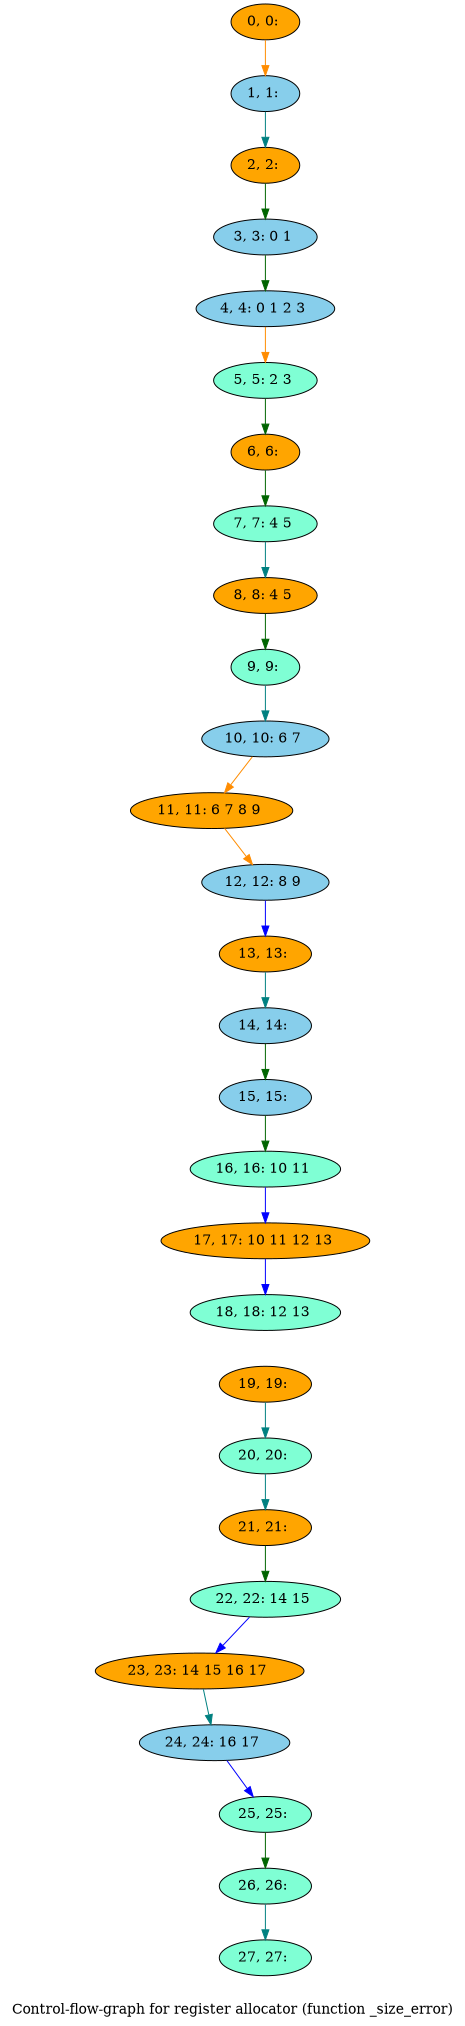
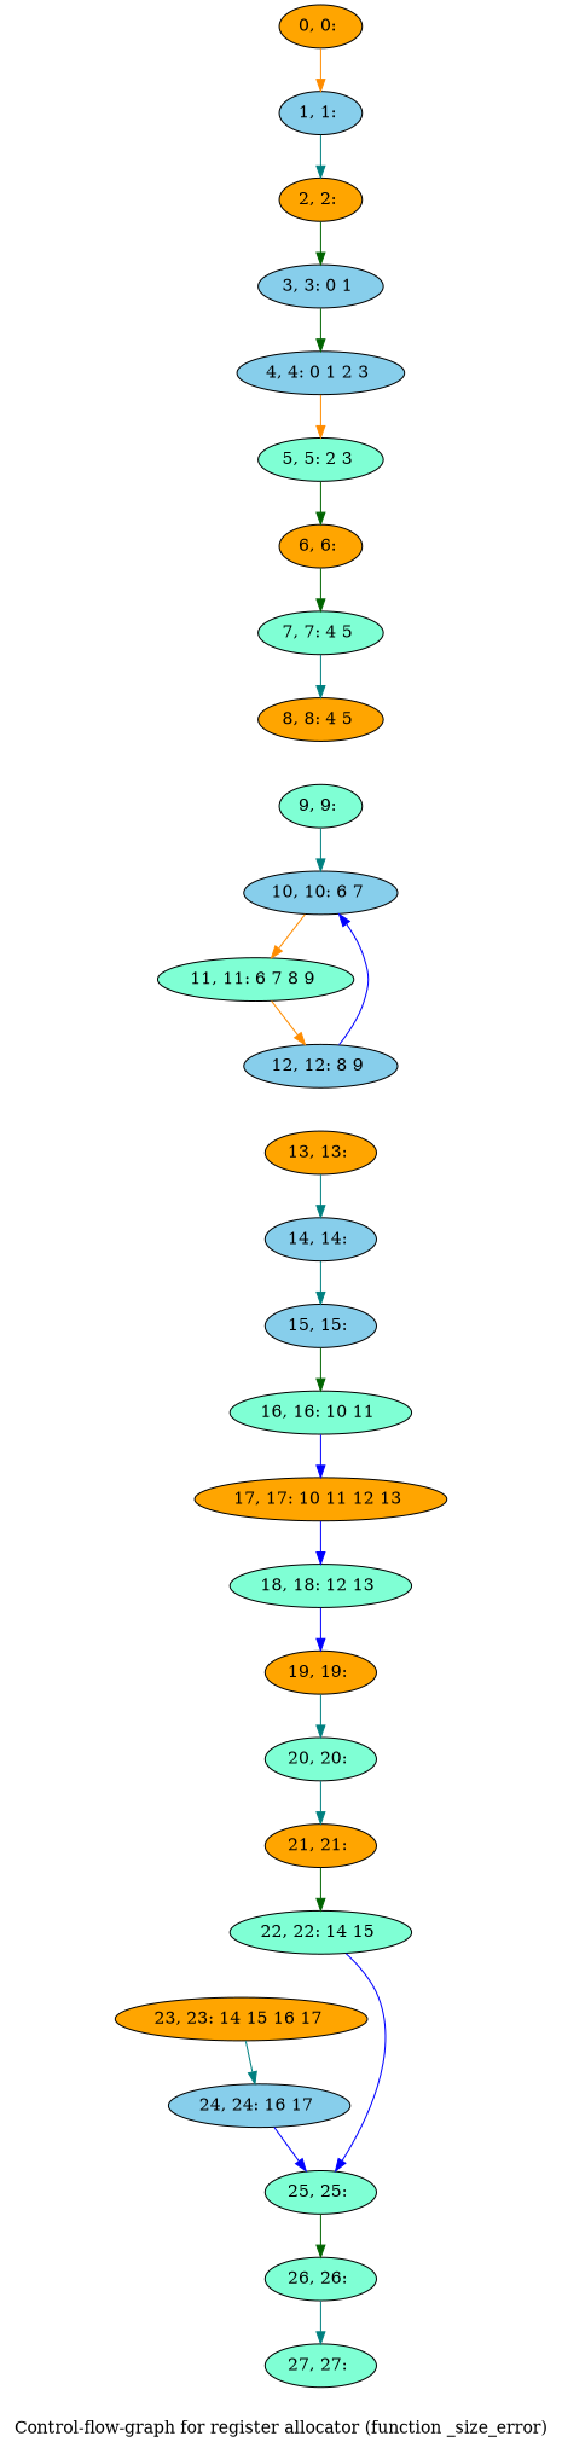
  digraph {
    label="Control-flow-graph for register allocator (function _size_error)"
    node [fillcolor=orange style=filled]
    edge [color=darkgreen]
    n1 [label="0, 0: "]
    n2 [fillcolor=skyblue label="1, 1: "]
    n3 [label="2, 2: "]
    n4 [fillcolor=skyblue label="3, 3: 0 1 "]
    n5 [fillcolor=skyblue label="4, 4: 0 1 2 3 "]
    n6 [fillcolor=aquamarine label="5, 5: 2 3 "]
    n7 [label="6, 6: "]
    n8 [fillcolor=aquamarine label="7, 7: 4 5 "]
    n9 [label="8, 8: 4 5 "]
    n10 [fillcolor=aquamarine label="9, 9: "]
    n11 [fillcolor=skyblue label="10, 10: 6 7 "]
-   n12 [label="11, 11: 6 7 8 9 "]
+   n12 [fillcolor=aquamarine label="11, 11: 6 7 8 9 "]
    n13 [fillcolor=skyblue label="12, 12: 8 9 "]
    n14 [label="13, 13: "]
    n15 [fillcolor=skyblue label="14, 14: "]
    n16 [fillcolor=skyblue label="15, 15: "]
    n17 [fillcolor=aquamarine label="16, 16: 10 11 "]
    n18 [label="17, 17: 10 11 12 13 "]
    n19 [fillcolor=aquamarine label="18, 18: 12 13 "]
    n20 [label="19, 19: "]
    n21 [fillcolor=aquamarine label="20, 20: "]
    n22 [label="21, 21: "]
    n23 [fillcolor=aquamarine label="22, 22: 14 15 "]
    n24 [label="23, 23: 14 15 16 17 "]
    n25 [fillcolor=skyblue label="24, 24: 16 17 "]
    n26 [fillcolor=aquamarine label="25, 25: "]
    n27 [fillcolor=aquamarine label="26, 26: "]
    n28 [fillcolor=aquamarine label="27, 27: "]
    n1 -> n2 [color=darkorange]
    n2 -> n3 [color=teal]
    n3 -> n4
    n4 -> n5
    n5 -> n6 [color=darkorange]
    n6 -> n7
    n7 -> n8
    n8 -> n9 [color=teal]
-   n9 -> n10
    n10 -> n11 [color=teal]
    n11 -> n12 [color=darkorange]
    n12 -> n13 [color=darkorange]
-   n13 -> n14 [color=blue]
+   n13 -> n11 [color=blue]
    n14 -> n15 [color=teal]
-   n15 -> n16
+   n15 -> n16 [color=teal]
    n16 -> n17
    n17 -> n18 [color=blue]
    n18 -> n19 [color=blue]
+   n19 -> n20 [color=blue]
    n20 -> n21 [color=teal]
    n21 -> n22 [color=teal]
    n22 -> n23
-   n23 -> n24 [color=blue]
+   n23 -> n26 [color=blue]
    n24 -> n25 [color=teal]
    n25 -> n26 [color=blue]
    n26 -> n27
    n27 -> n28 [color=teal]
  }
